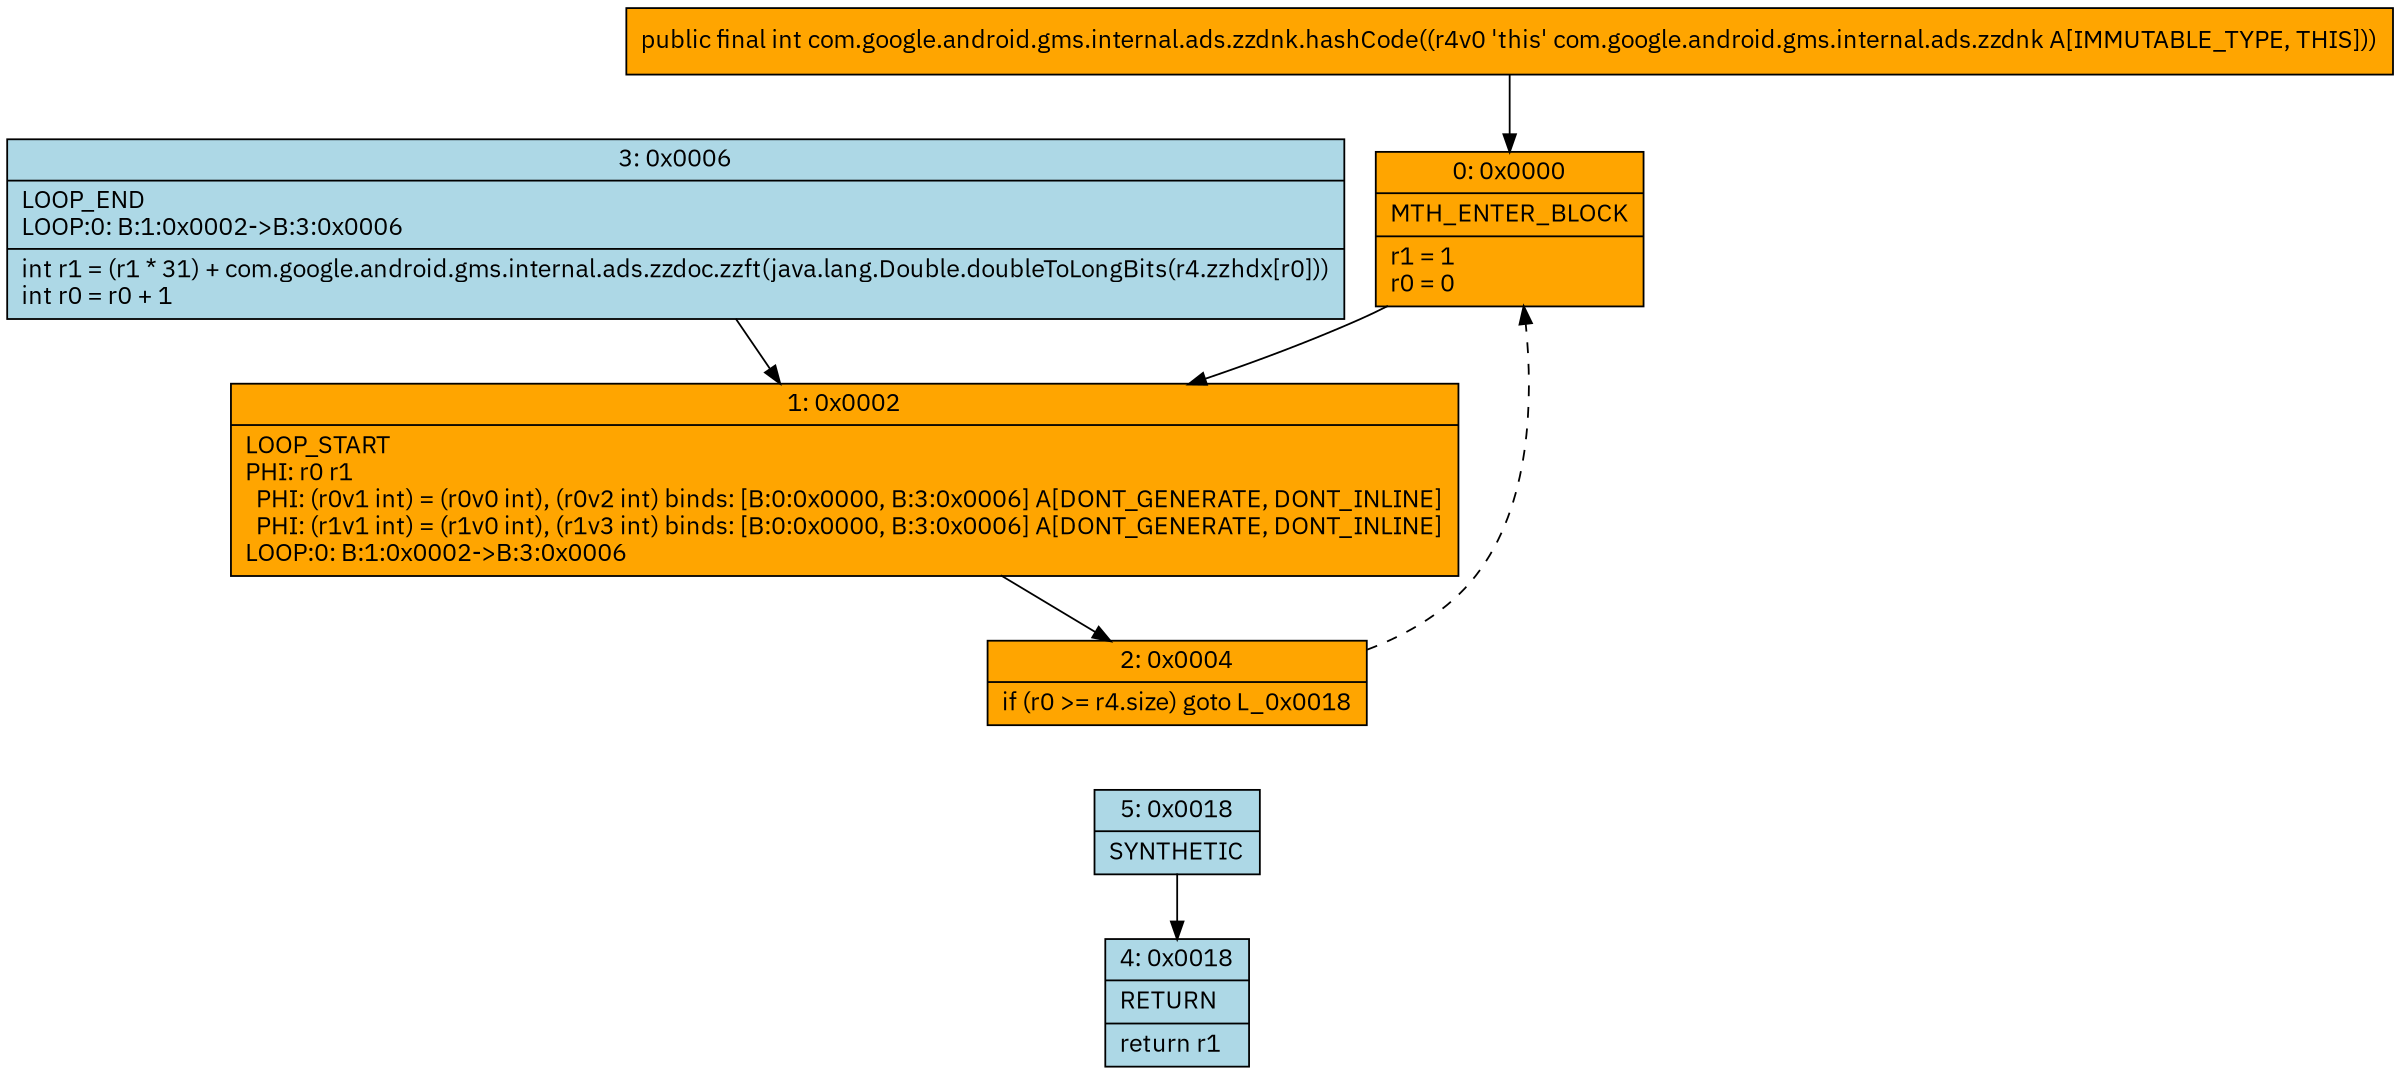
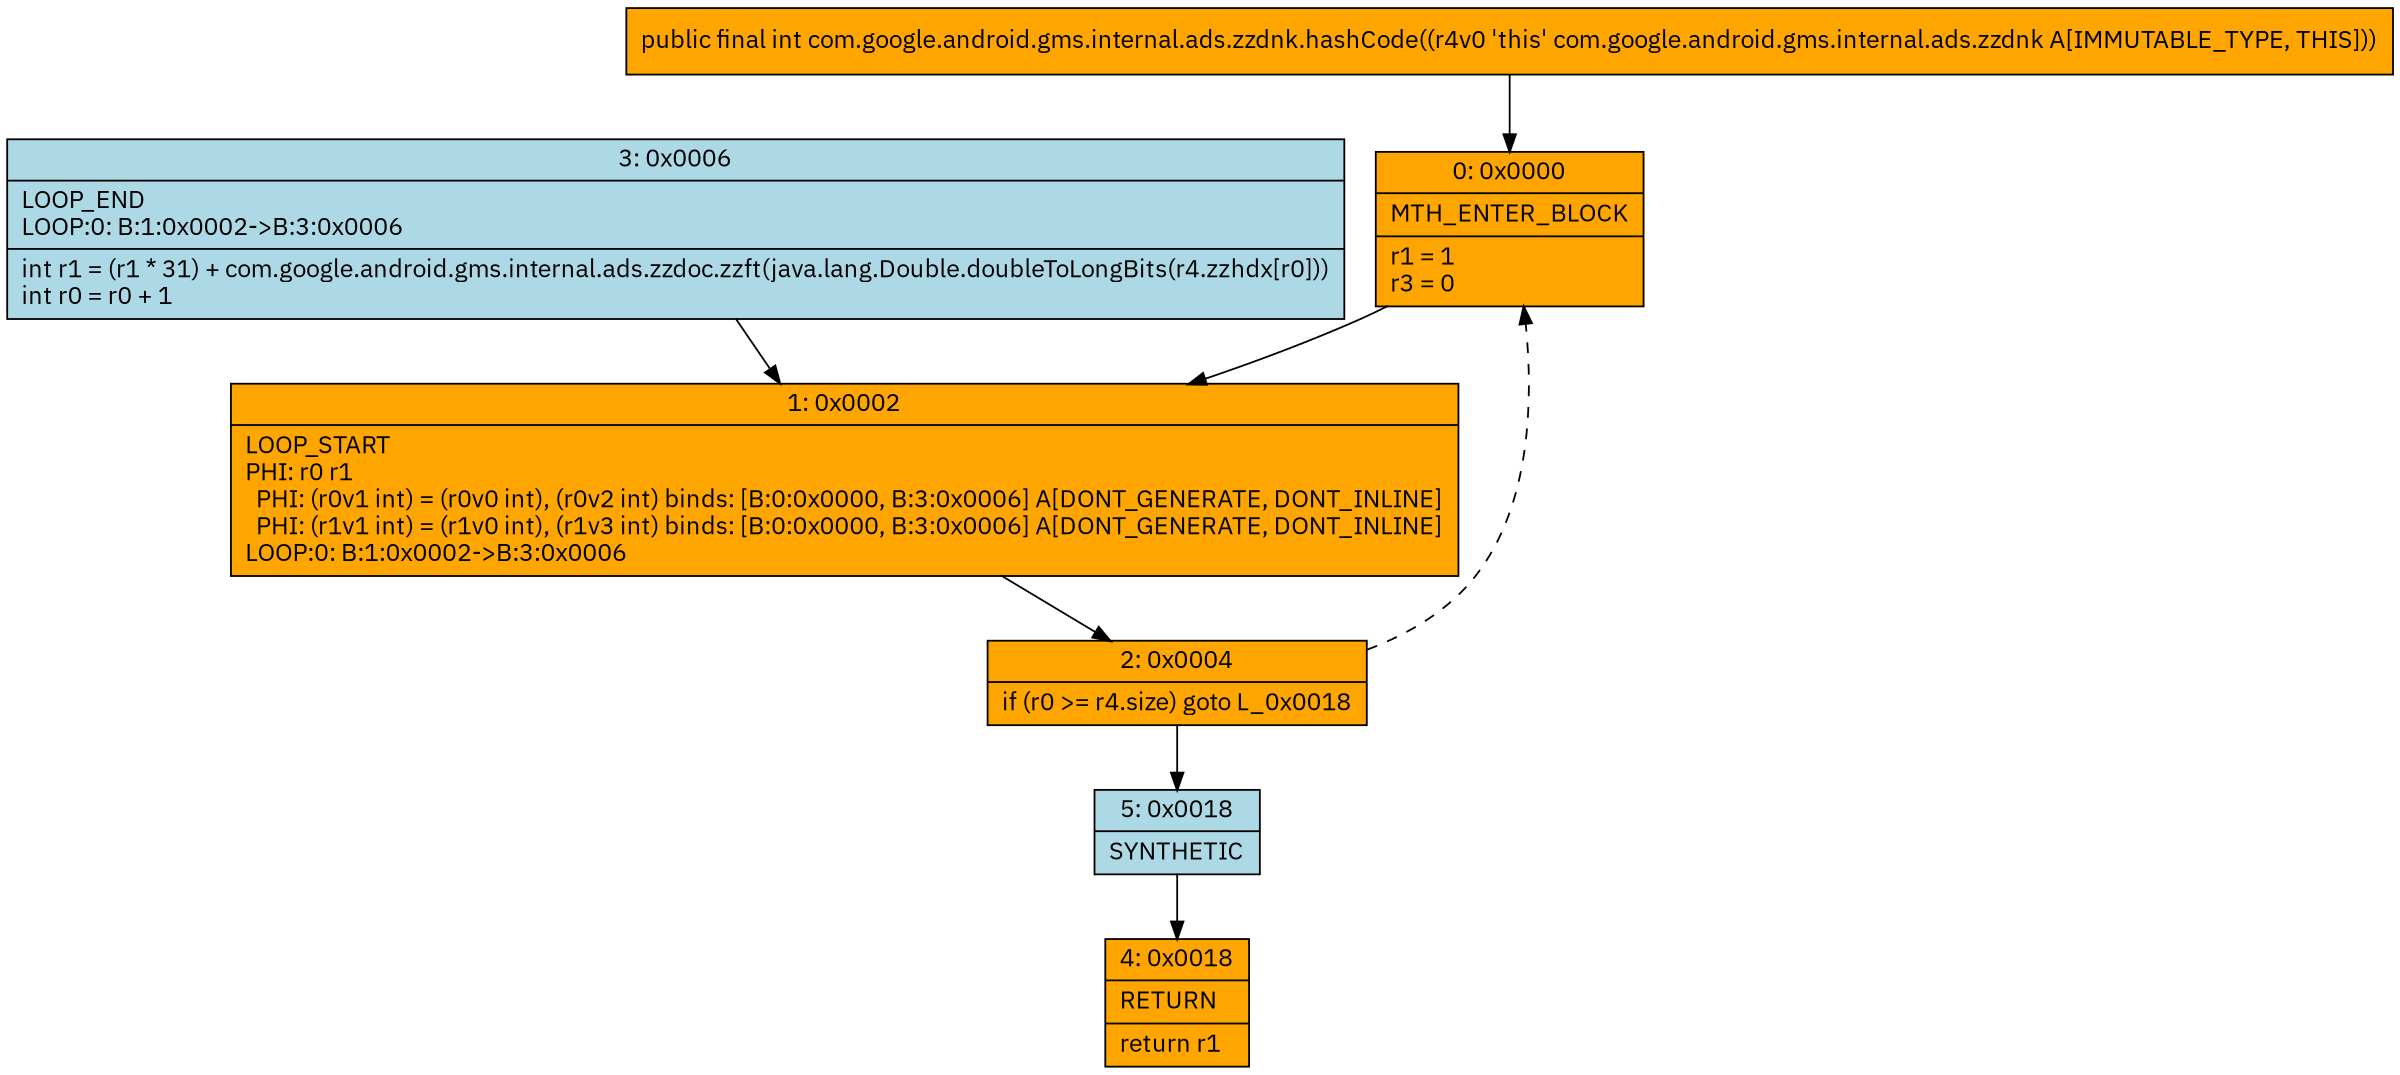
  digraph {
    fontname="IBM Plex Sans"
    node [fillcolor=orange fontname="IBM Plex Sans" shape=record style=filled]
    edge [fontname="IBM Plex Sans"]
-   n1 [label="{0\:\ 0x0000|MTH_ENTER_BLOCK\l|r1 = 1\lr0 = 0\l}"]
+   n1 [label="{0\:\ 0x0000|MTH_ENTER_BLOCK\l|r1 = 1\lr3 = 0\l}"]
    n2 [label="{1\:\ 0x0002|LOOP_START\lPHI: r0 r1 \l  PHI: (r0v1 int) = (r0v0 int), (r0v2 int) binds: [B:0:0x0000, B:3:0x0006] A[DONT_GENERATE, DONT_INLINE]\l  PHI: (r1v1 int) = (r1v0 int), (r1v3 int) binds: [B:0:0x0000, B:3:0x0006] A[DONT_GENERATE, DONT_INLINE]\lLOOP:0: B:1:0x0002\-\>B:3:0x0006\l}"]
    n3 [label="{2\:\ 0x0004|if (r0 \>= r4.size) goto L_0x0018\l}"]
    n4 [fillcolor=lightblue label="{5\:\ 0x0018|SYNTHETIC\l}"]
    n5 [fillcolor=lightblue label="{3\:\ 0x0006|LOOP_END\lLOOP:0: B:1:0x0002\-\>B:3:0x0006\l|int r1 = (r1 * 31) + com.google.android.gms.internal.ads.zzdoc.zzft(java.lang.Double.doubleToLongBits(r4.zzhdx[r0]))\lint r0 = r0 + 1\l}"]
-   n6 [fillcolor=lightblue label="{4\:\ 0x0018|RETURN\l|return r1\l}"]
+   n6 [label="{4\:\ 0x0018|RETURN\l|return r1\l}"]
    n7 [label="{public final int com.google.android.gms.internal.ads.zzdnk.hashCode((r4v0 'this' com.google.android.gms.internal.ads.zzdnk A[IMMUTABLE_TYPE, THIS])) }"]
    n1 -> n2
    n2 -> n3
    n3 -> n1 [style=dashed]
+   n3 -> n4
    n4 -> n6
    n5 -> n2
    n7 -> n1
  }
